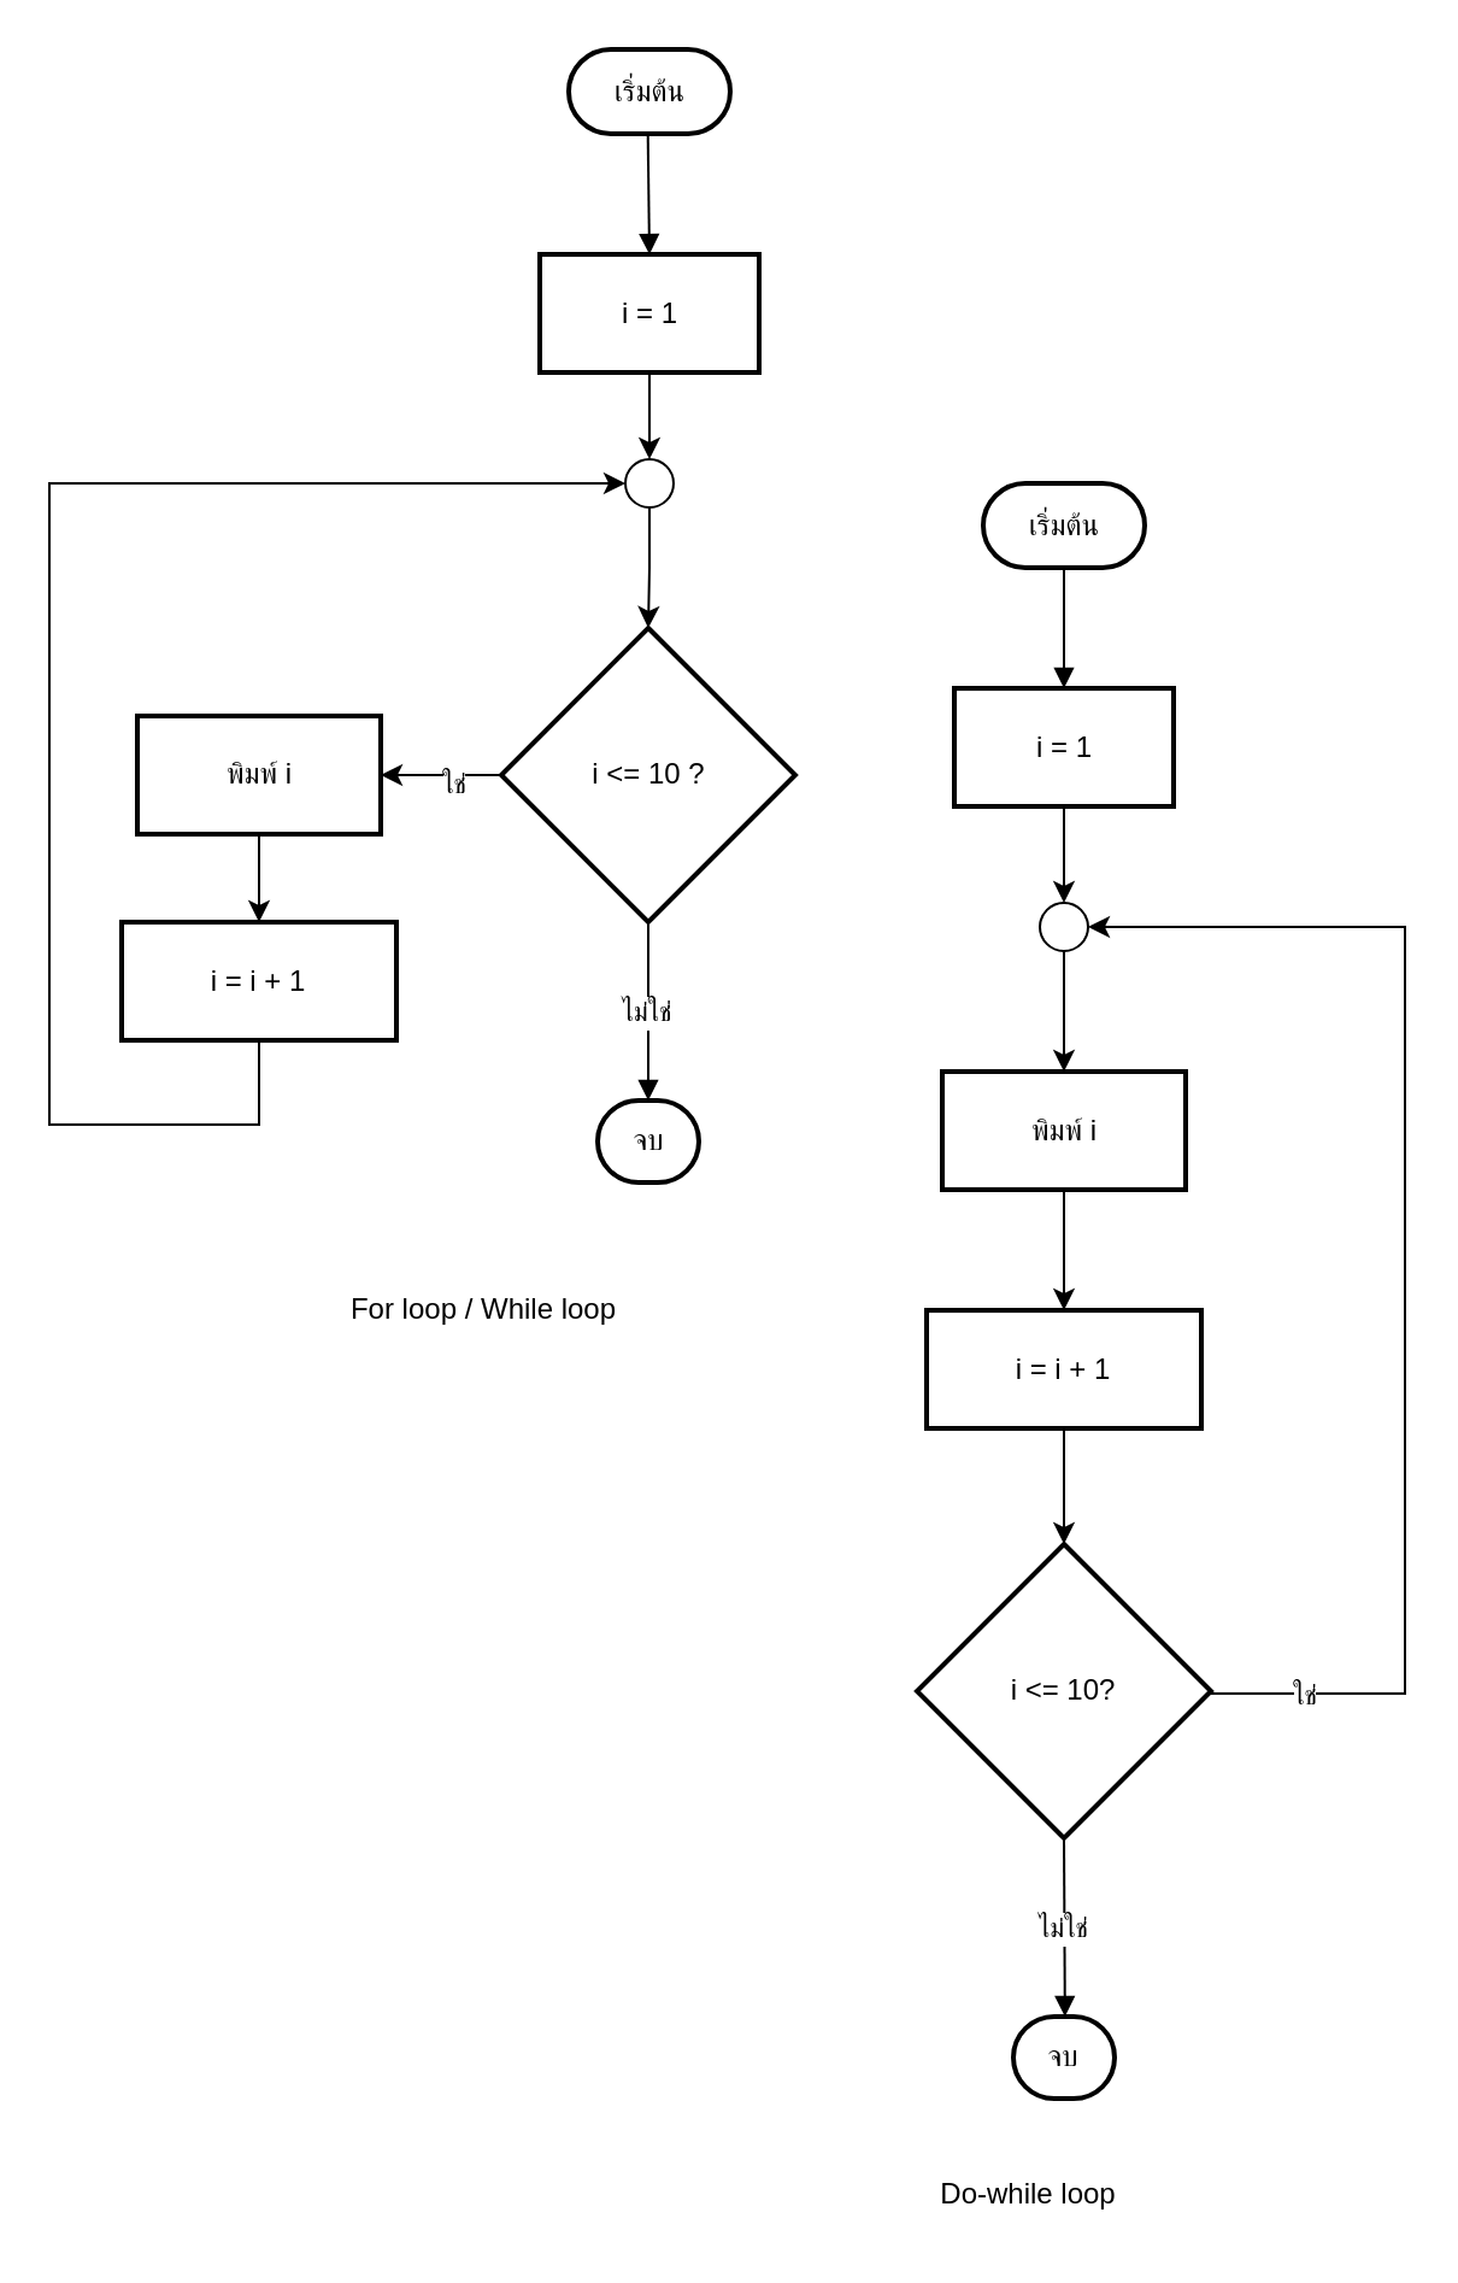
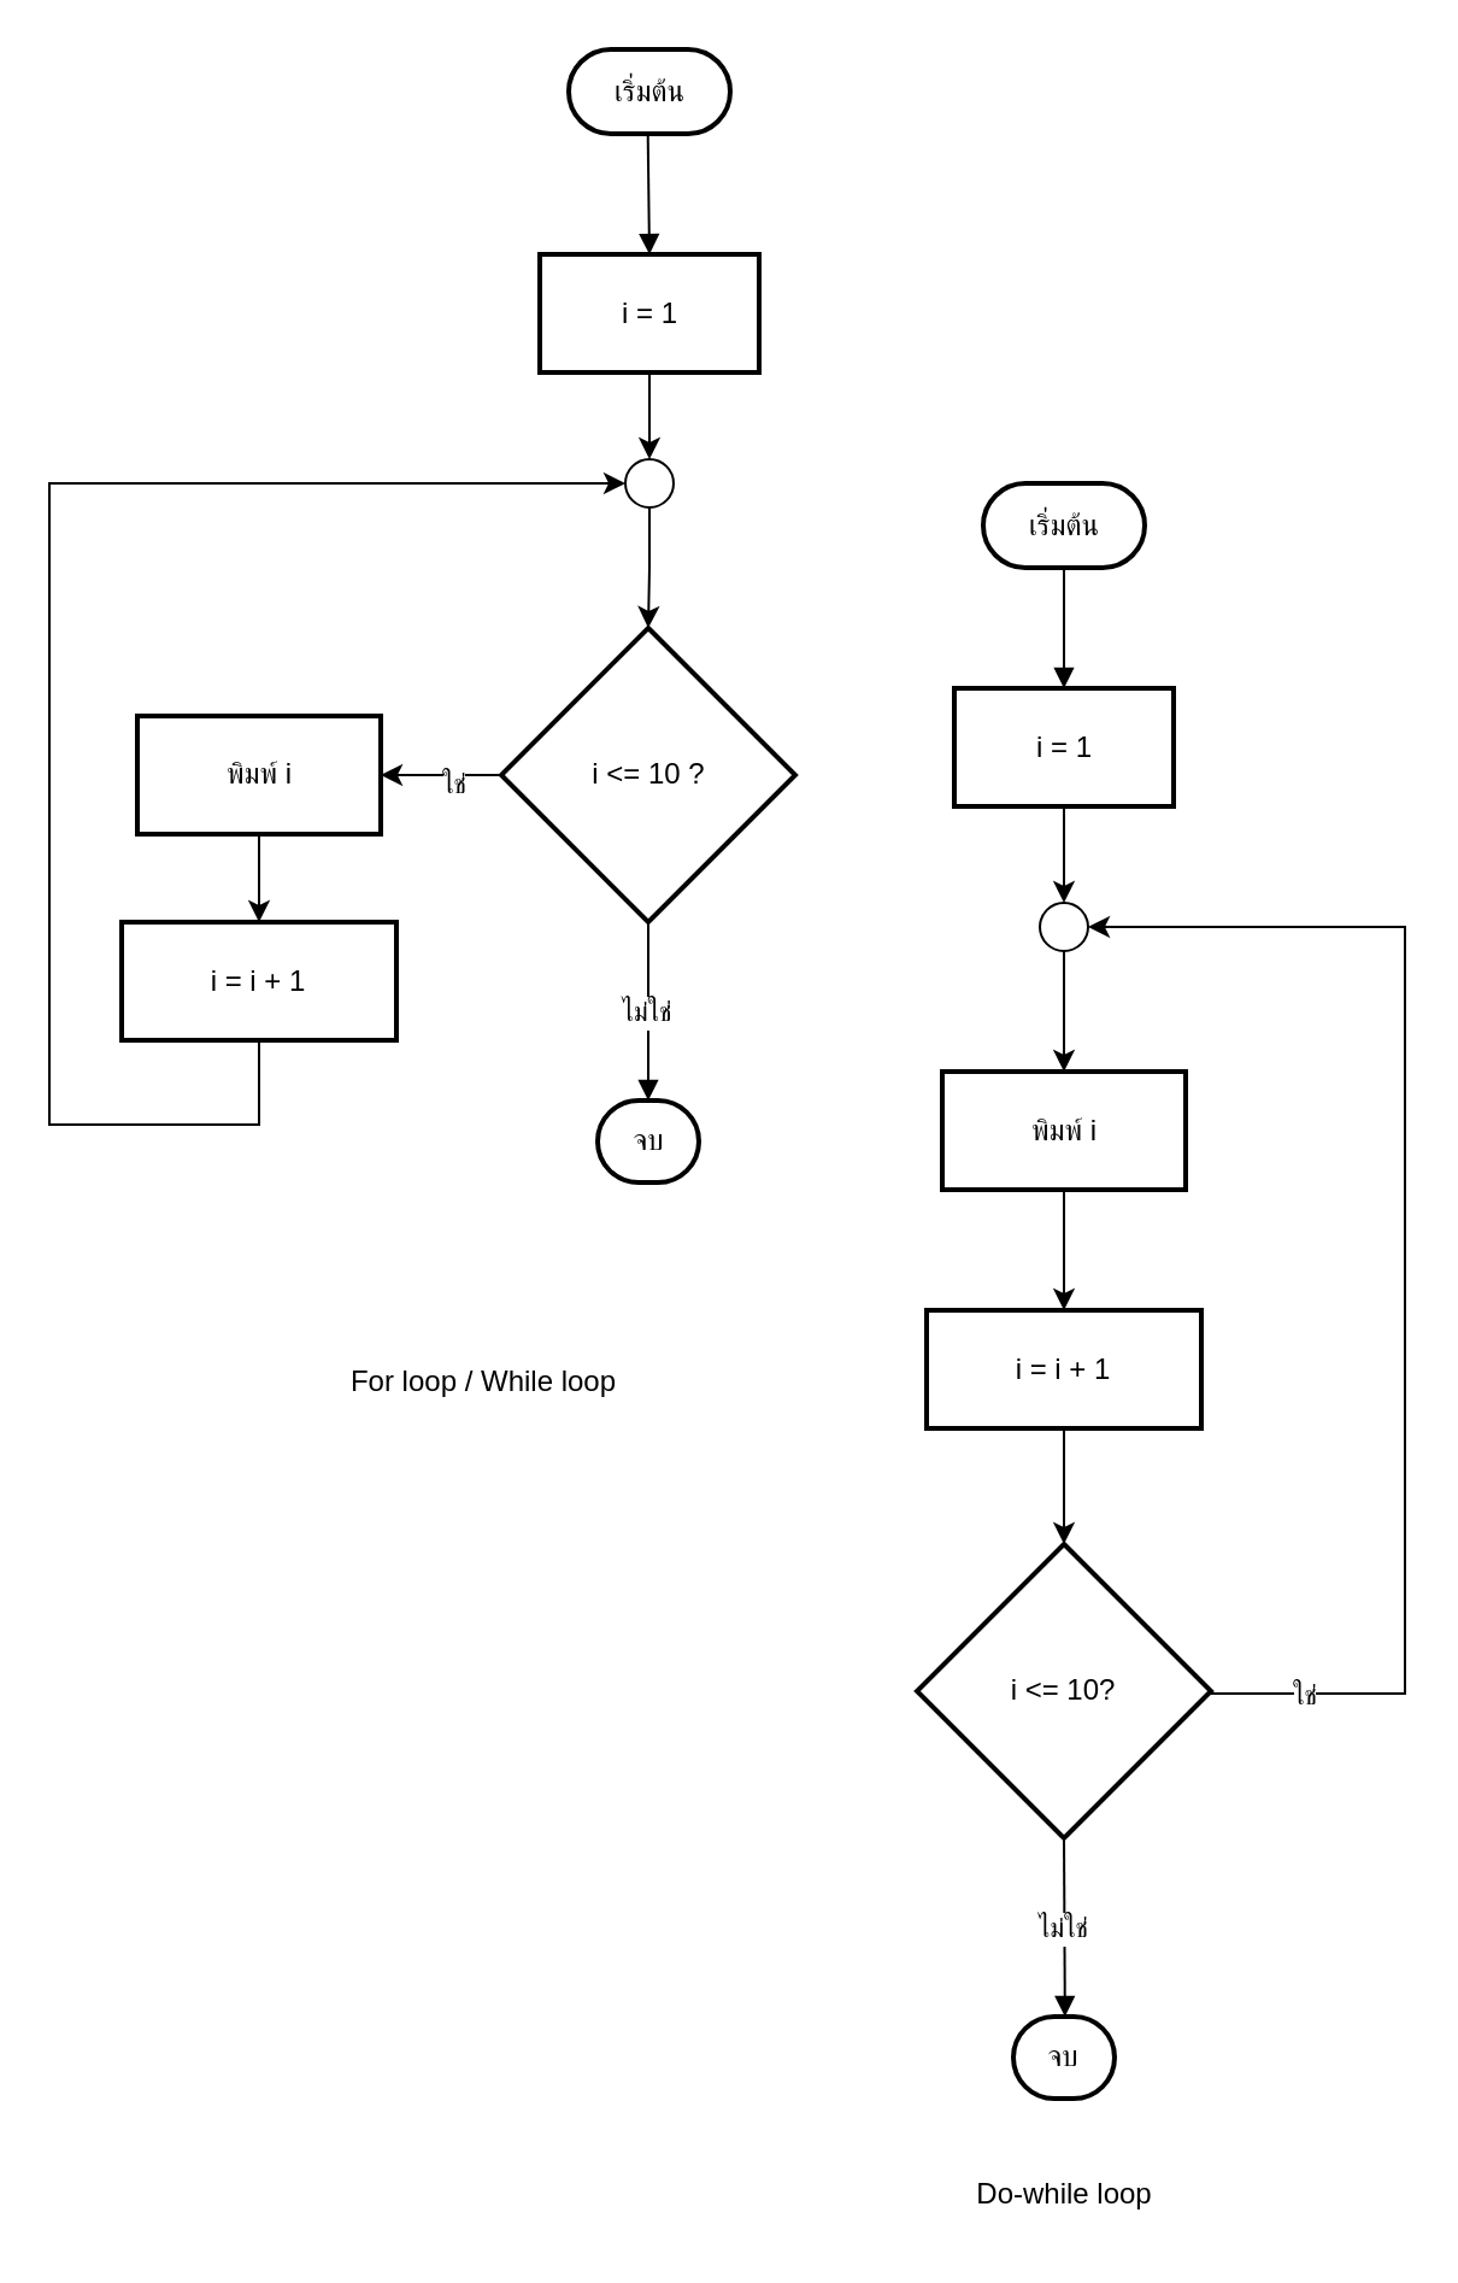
  <mxCell id="0" />
  <mxCell id="1" parent="0" />
  <mxCell id="2" value="เริ่มต้น" style="rounded=1;whiteSpace=wrap;arcSize=50;strokeWidth=2;" vertex="1" parent="1"><mxGeometry x="235.5" y="20" width="67" height="35" as="geometry" /></mxCell>
  <mxCell id="3" value="" style="edgeStyle=orthogonalEdgeStyle;rounded=0;orthogonalLoop=1;jettySize=auto;html=1;" edge="1" parent="1" source="4" target="16"><mxGeometry relative="1" as="geometry" /></mxCell>
  <mxCell id="4" value="i = 1" style="whiteSpace=wrap;strokeWidth=2;" vertex="1" parent="1"><mxGeometry x="223.5" y="105" width="91" height="49" as="geometry" /></mxCell>
  <mxCell id="5" value="" style="edgeStyle=orthogonalEdgeStyle;rounded=0;orthogonalLoop=1;jettySize=auto;html=1;" edge="1" parent="1" source="7" target="9"><mxGeometry relative="1" as="geometry" /></mxCell>
  <mxCell id="6" value="ใช่" style="edgeLabel;html=1;align=center;verticalAlign=middle;resizable=0;points=[];" vertex="1" connectable="0" parent="5"><mxGeometry x="-0.2" y="3" relative="1" as="geometry"><mxPoint as="offset" /></mxGeometry></mxCell>
  <mxCell id="7" value="i &lt;= 10 ?" style="rhombus;strokeWidth=2;whiteSpace=wrap;" vertex="1" parent="1"><mxGeometry x="207.5" y="260" width="122" height="122" as="geometry" /></mxCell>
  <mxCell id="8" value="" style="edgeStyle=orthogonalEdgeStyle;rounded=0;orthogonalLoop=1;jettySize=auto;html=1;" edge="1" parent="1" source="9" target="11"><mxGeometry relative="1" as="geometry" /></mxCell>
  <mxCell id="9" value="พิมพ์ i" style="whiteSpace=wrap;strokeWidth=2;" vertex="1" parent="1"><mxGeometry x="56.5" y="296.5" width="101" height="49" as="geometry" /></mxCell>
  <mxCell id="10" style="edgeStyle=orthogonalEdgeStyle;rounded=0;orthogonalLoop=1;jettySize=auto;html=1;exitX=0.5;exitY=1;exitDx=0;exitDy=0;entryX=0;entryY=0.5;entryDx=0;entryDy=0;" edge="1" parent="1" source="11" target="16"><mxGeometry relative="1" as="geometry"><mxPoint x="-10" y="246" as="targetPoint" /><Array as="points"><mxPoint x="107" y="466" /><mxPoint x="20" y="466" /><mxPoint x="20" y="200" /></Array></mxGeometry></mxCell>
  <mxCell id="11" value="i = i + 1" style="whiteSpace=wrap;strokeWidth=2;" vertex="1" parent="1"><mxGeometry x="50" y="382" width="114" height="49" as="geometry" /></mxCell>
  <mxCell id="12" value="จบ" style="rounded=1;whiteSpace=wrap;arcSize=50;strokeWidth=2;" vertex="1" parent="1"><mxGeometry x="247.5" y="456" width="42" height="34" as="geometry" /></mxCell>
  <mxCell id="13" value="" style="curved=1;startArrow=none;endArrow=block;exitX=0.49;exitY=1.01;entryX=0.5;entryY=0.01;rounded=0;" edge="1" parent="1" source="2" target="4"><mxGeometry relative="1" as="geometry"><Array as="points" /></mxGeometry></mxCell>
  <mxCell id="14" value="ไม่ใช่" style="curved=1;startArrow=none;endArrow=block;exitX=0.5;exitY=1;entryX=0.5;entryY=0;rounded=0;exitDx=0;exitDy=0;entryDx=0;entryDy=0;" edge="1" parent="1" source="7" target="12"><mxGeometry relative="1" as="geometry"><Array as="points" /></mxGeometry></mxCell>
  <mxCell id="15" value="" style="edgeStyle=orthogonalEdgeStyle;rounded=0;orthogonalLoop=1;jettySize=auto;html=1;" edge="1" parent="1" source="16" target="7"><mxGeometry relative="1" as="geometry" /></mxCell>
  <mxCell id="16" value="" style="ellipse;whiteSpace=wrap;html=1;aspect=fixed;" vertex="1" parent="1"><mxGeometry x="259" y="190" width="20" height="20" as="geometry" /></mxCell>
- <mxCell id="17" value="For loop / While loop" style="text;html=1;align=center;verticalAlign=middle;resizable=0;points=[];autosize=1;strokeColor=none;fillColor=none;" vertex="1" parent="1"><mxGeometry x="135" y="528" width="130" height="30" as="geometry" /></mxCell>
+ <mxCell id="17" value="For loop / While loop" style="text;html=1;align=center;verticalAlign=middle;resizable=0;points=[];autosize=1;strokeColor=none;fillColor=none;" vertex="1" parent="1"><mxGeometry x="135" y="558" width="130" height="30" as="geometry" /></mxCell>
  <mxCell id="18" value="เริ่มต้น" style="rounded=1;whiteSpace=wrap;arcSize=50;strokeWidth=2;" vertex="1" parent="1"><mxGeometry x="407.5" y="200" width="67" height="35" as="geometry" /></mxCell>
  <mxCell id="19" value="" style="edgeStyle=orthogonalEdgeStyle;rounded=0;orthogonalLoop=1;jettySize=auto;html=1;" edge="1" parent="1" source="20" target="32"><mxGeometry relative="1" as="geometry" /></mxCell>
  <mxCell id="20" value="i = 1" style="whiteSpace=wrap;strokeWidth=2;" vertex="1" parent="1"><mxGeometry x="395.5" y="285" width="91" height="49" as="geometry" /></mxCell>
  <mxCell id="21" value="" style="edgeStyle=orthogonalEdgeStyle;rounded=0;orthogonalLoop=1;jettySize=auto;html=1;" edge="1" parent="1" source="22" target="24"><mxGeometry relative="1" as="geometry" /></mxCell>
  <mxCell id="22" value="พิมพ์ i" style="whiteSpace=wrap;strokeWidth=2;" vertex="1" parent="1"><mxGeometry x="390.5" y="444" width="101" height="49" as="geometry" /></mxCell>
  <mxCell id="23" value="" style="edgeStyle=orthogonalEdgeStyle;rounded=0;orthogonalLoop=1;jettySize=auto;html=1;" edge="1" parent="1" source="24" target="27"><mxGeometry relative="1" as="geometry" /></mxCell>
  <mxCell id="24" value="i = i + 1" style="whiteSpace=wrap;strokeWidth=2;" vertex="1" parent="1"><mxGeometry x="384" y="543" width="114" height="49" as="geometry" /></mxCell>
  <mxCell id="25" style="edgeStyle=orthogonalEdgeStyle;rounded=0;orthogonalLoop=1;jettySize=auto;html=1;exitX=1;exitY=0.5;exitDx=0;exitDy=0;entryX=1;entryY=0.5;entryDx=0;entryDy=0;" edge="1" parent="1" source="27" target="32"><mxGeometry relative="1" as="geometry"><Array as="points"><mxPoint x="582.5" y="702" /><mxPoint x="582.5" y="384" /></Array></mxGeometry></mxCell>
  <mxCell id="26" value="ใช่" style="edgeLabel;html=1;align=center;verticalAlign=middle;resizable=0;points=[];" vertex="1" connectable="0" parent="25"><mxGeometry x="-0.852" y="-3" relative="1" as="geometry"><mxPoint y="-3" as="offset" /></mxGeometry></mxCell>
  <mxCell id="27" value="i &lt;= 10?" style="rhombus;strokeWidth=2;whiteSpace=wrap;" vertex="1" parent="1"><mxGeometry x="380" y="640" width="122" height="122" as="geometry" /></mxCell>
  <mxCell id="28" value="จบ" style="rounded=1;whiteSpace=wrap;arcSize=50;strokeWidth=2;" vertex="1" parent="1"><mxGeometry x="420" y="836" width="42" height="34" as="geometry" /></mxCell>
  <mxCell id="29" value="" style="curved=1;startArrow=none;endArrow=block;exitX=0.5;exitY=1.01;entryX=0.5;entryY=0.01;rounded=0;" edge="1" parent="1" source="18" target="20"><mxGeometry relative="1" as="geometry"><Array as="points" /></mxGeometry></mxCell>
  <mxCell id="30" value="ไม่ใช่" style="curved=1;startArrow=none;endArrow=block;exitX=0.5;exitY=1;entryX=0.51;entryY=0;rounded=0;" edge="1" parent="1" source="27" target="28"><mxGeometry relative="1" as="geometry"><Array as="points" /></mxGeometry></mxCell>
  <mxCell id="31" value="" style="edgeStyle=orthogonalEdgeStyle;rounded=0;orthogonalLoop=1;jettySize=auto;html=1;" edge="1" parent="1" source="32" target="22"><mxGeometry relative="1" as="geometry" /></mxCell>
  <mxCell id="32" value="" style="ellipse;whiteSpace=wrap;html=1;aspect=fixed;" vertex="1" parent="1"><mxGeometry x="431" y="374" width="20" height="20" as="geometry" /></mxCell>
- <mxCell id="33" value="Do-while loop" style="text;html=1;align=center;verticalAlign=middle;resizable=0;points=[];autosize=1;strokeColor=none;fillColor=none;" vertex="1" parent="1"><mxGeometry x="376" y="895" width="100" height="30" as="geometry" /></mxCell>
+ <mxCell id="33" value="Do-while loop" style="text;html=1;align=center;verticalAlign=middle;resizable=0;points=[];autosize=1;strokeColor=none;fillColor=none;" vertex="1" parent="1"><mxGeometry x="391" y="895" width="100" height="30" as="geometry" /></mxCell>
